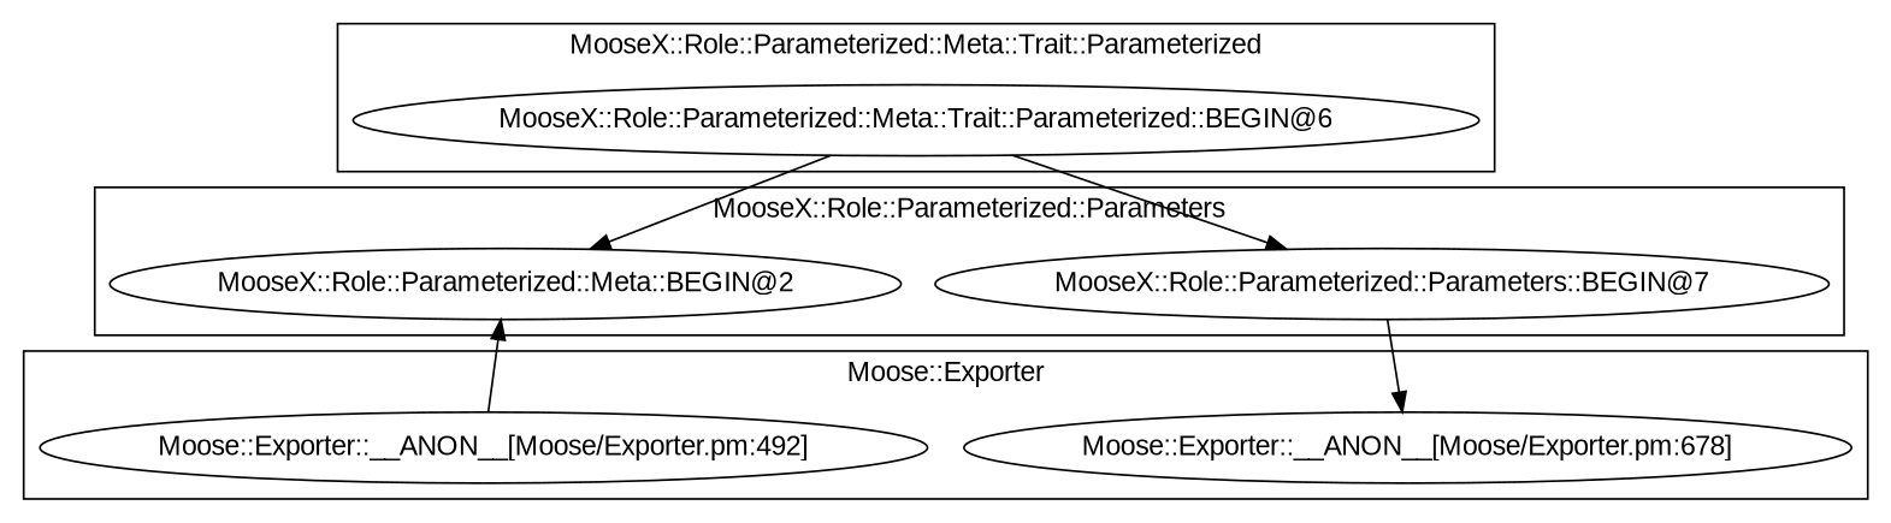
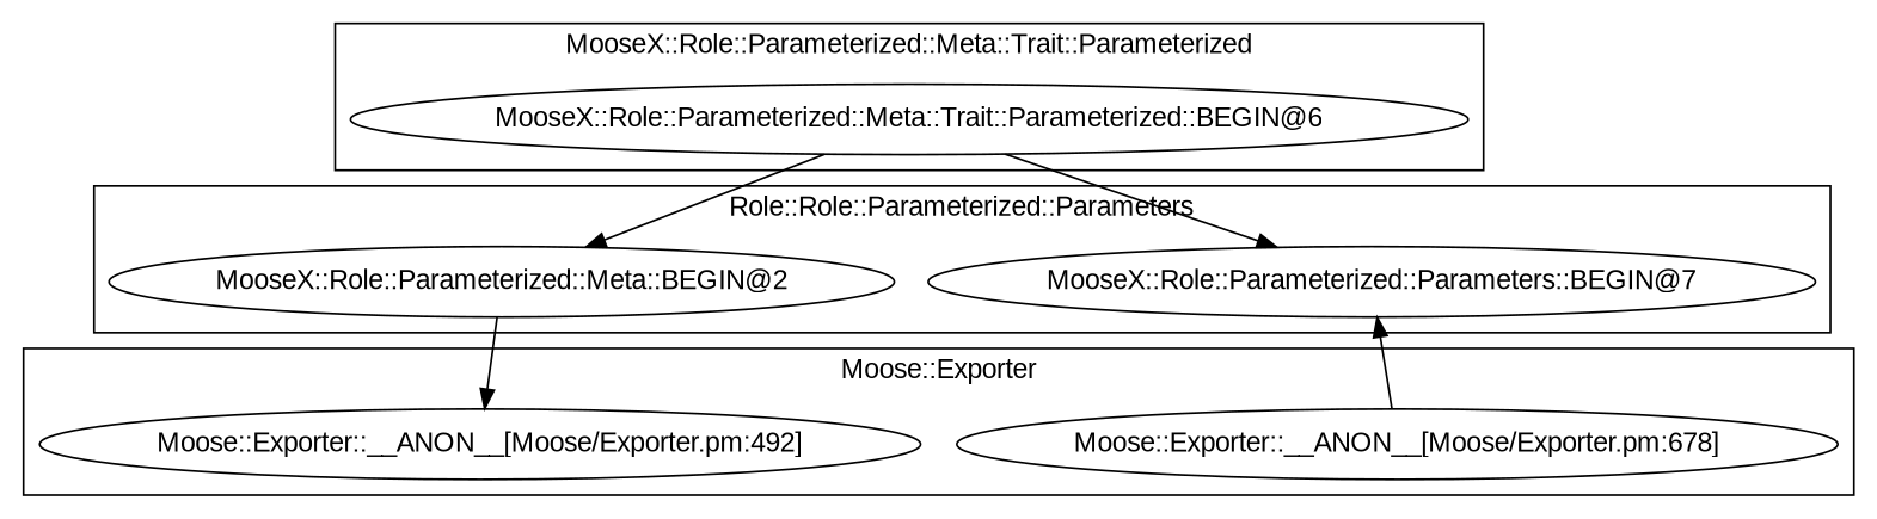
  digraph {
    fontname="Liberation Sans"
    node [fontname="Liberation Sans"]
    edge [fontname="Liberation Sans"]
    "MooseX::Role::Parameterized::Meta::Trait::Parameterized::BEGIN@6"
    "MooseX::Role::Parameterized::Parameters::BEGIN@7"
    n3 [label="MooseX::Role::Parameterized::Meta::BEGIN@2"]
    "Moose::Exporter::__ANON__[Moose/Exporter.pm:492]"
    "Moose::Exporter::__ANON__[Moose/Exporter.pm:678]"
    subgraph cluster_1 {
      label="MooseX::Role::Parameterized::Meta::Trait::Parameterized"
      "MooseX::Role::Parameterized::Meta::Trait::Parameterized::BEGIN@6"
    }
    subgraph cluster_2 {
-     label="MooseX::Role::Parameterized::Parameters"
+     label="Role::Role::Parameterized::Parameters"
      "MooseX::Role::Parameterized::Parameters::BEGIN@7"
      n3
    }
    subgraph cluster_3 {
      label="Moose::Exporter"
      "Moose::Exporter::__ANON__[Moose/Exporter.pm:492]"
      "Moose::Exporter::__ANON__[Moose/Exporter.pm:678]"
    }
    "MooseX::Role::Parameterized::Meta::Trait::Parameterized::BEGIN@6" -> "MooseX::Role::Parameterized::Parameters::BEGIN@7"
    "MooseX::Role::Parameterized::Meta::Trait::Parameterized::BEGIN@6" -> n3
-   "MooseX::Role::Parameterized::Parameters::BEGIN@7" -> "Moose::Exporter::__ANON__[Moose/Exporter.pm:678]"
-   "Moose::Exporter::__ANON__[Moose/Exporter.pm:492]" -> n3
+   "Moose::Exporter::__ANON__[Moose/Exporter.pm:678]" -> "MooseX::Role::Parameterized::Parameters::BEGIN@7"
+   n3 -> "Moose::Exporter::__ANON__[Moose/Exporter.pm:492]"
  }
